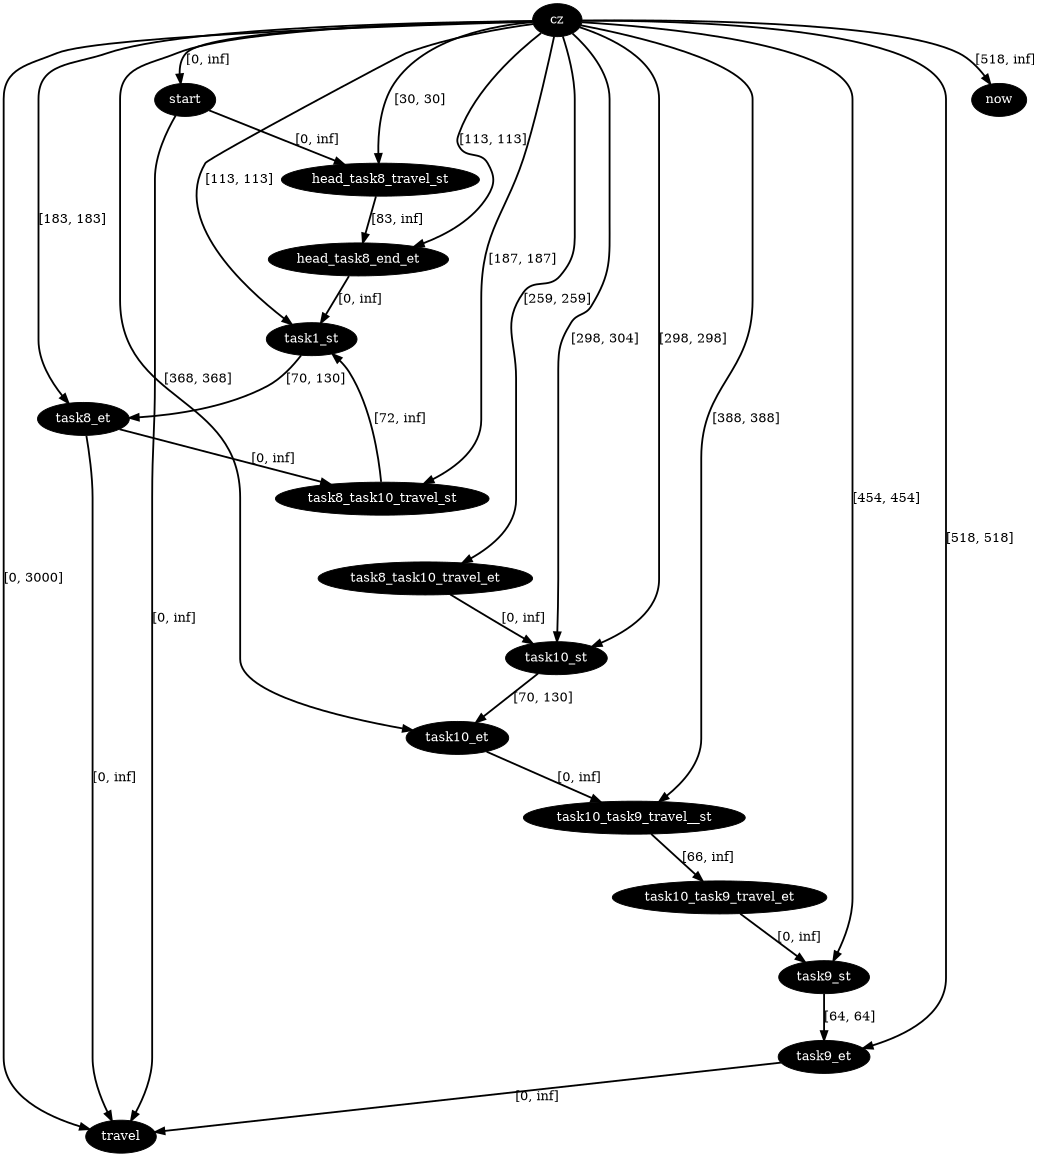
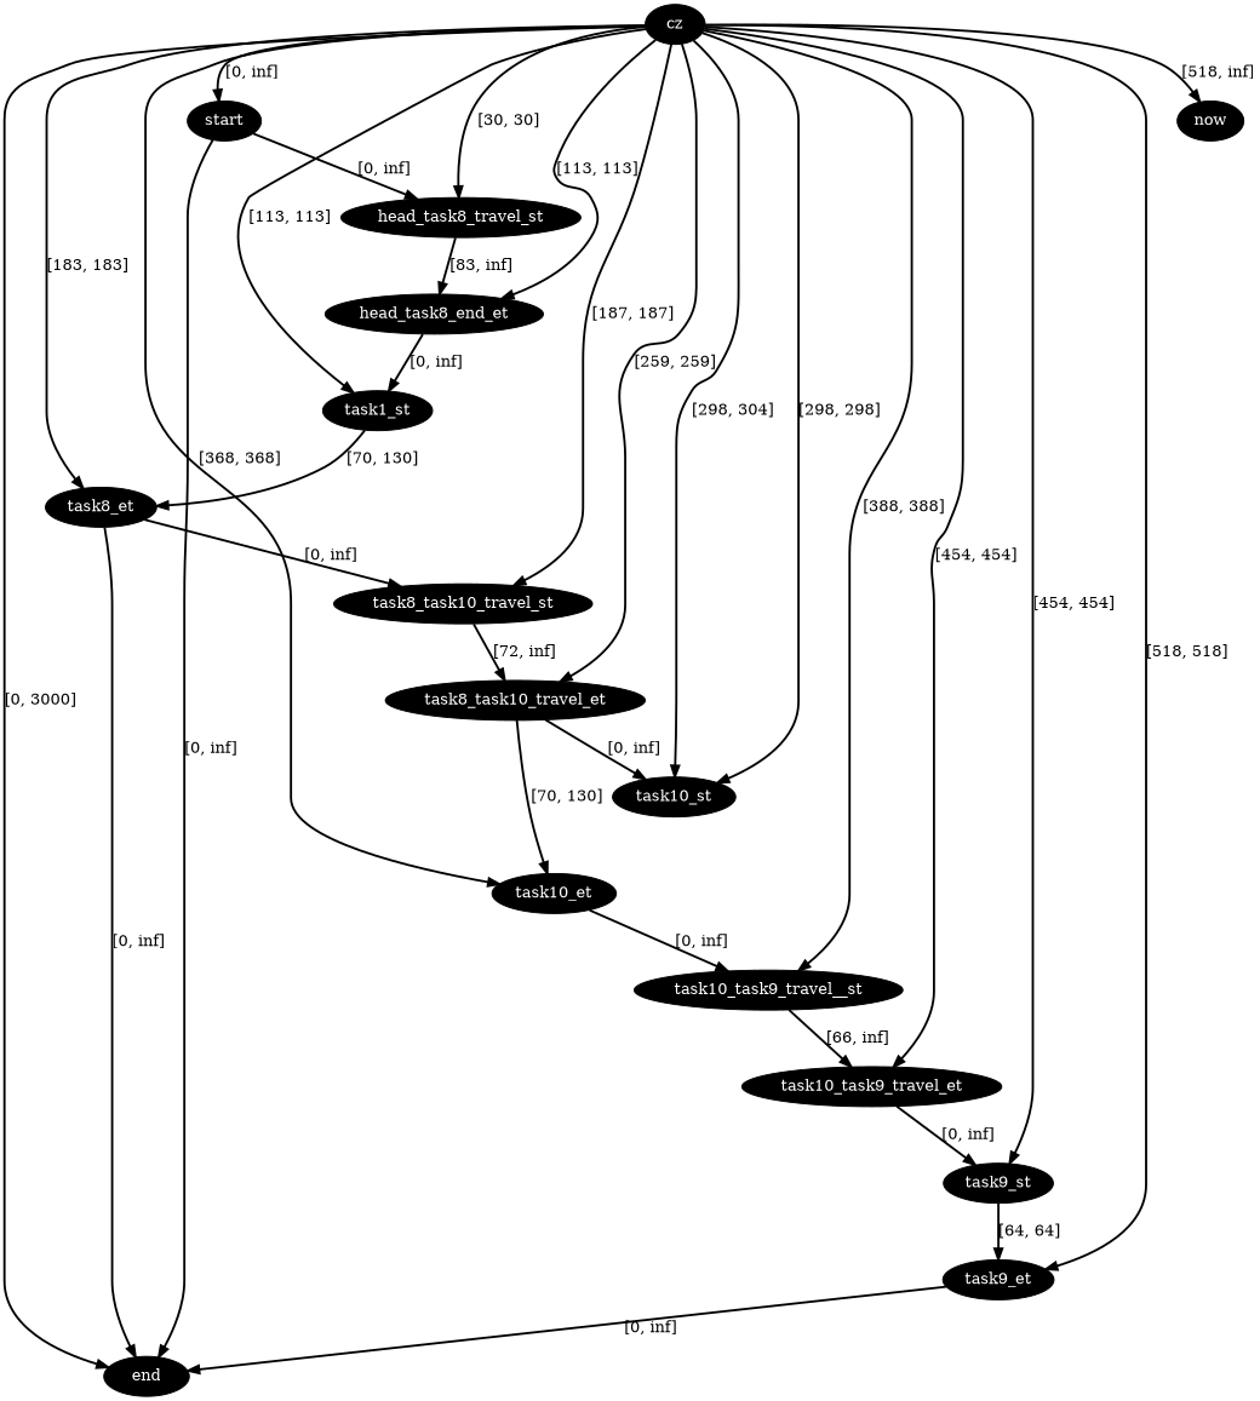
  digraph {
    node [fillcolor=black fontcolor=white style=filled]
    edge [color=black penwidth=2]
    n1 [label=cz]
    n2 [label=start]
    n3 [label=now]
-   n4 [label=travel]
+   n4 [label=end]
    n5 [label=head_task8_travel_st]
    n6 [label=head_task8_end_et]
    n7 [label=task1_st]
    n8 [label=task8_et]
    n9 [label=task9_st]
    n10 [label=task9_et]
    n11 [label=task10_st]
    n12 [label=task10_et]
    n13 [label=task8_task10_travel_st]
    n14 [label=task8_task10_travel_et]
    n15 [label=task10_task9_travel__st]
    n16 [label=task10_task9_travel_et]
    n1 -> n2 [label="[0, inf]"]
    n1 -> n3 [label="[518, inf]"]
    n1 -> n4 [label="[0, 3000]"]
    n1 -> n5 [label="[30, 30]"]
    n1 -> n6 [label="[113, 113]"]
    n1 -> n7 [label="[113, 113]"]
    n1 -> n8 [label="[183, 183]"]
    n1 -> n9 [label="[454, 454]"]
    n1 -> n10 [label="[518, 518]"]
    n1 -> n11 [label="[298, 298]"]
    n1 -> n11 [label="[298, 304]"]
    n1 -> n12 [label="[368, 368]"]
    n1 -> n13 [label="[187, 187]"]
    n1 -> n14 [label="[259, 259]"]
    n1 -> n15 [label="[388, 388]"]
+   n1 -> n16 [label="[454, 454]"]
    n2 -> n4 [label="[0, inf]"]
    n2 -> n5 [label="[0, inf]"]
    n5 -> n6 [label="[83, inf]"]
    n6 -> n7 [label="[0, inf]"]
    n7 -> n8 [label="[70, 130]"]
    n8 -> n4 [label="[0, inf]"]
    n8 -> n13 [label="[0, inf]"]
    n9 -> n10 [label="[64, 64]"]
    n10 -> n4 [label="[0, inf]"]
-   n11 -> n12 [label="[70, 130]"]
+   n14 -> n12 [label="[70, 130]"]
    n12 -> n15 [label="[0, inf]"]
-   n13 -> n7 [label="[72, inf]"]
+   n13 -> n14 [label="[72, inf]"]
    n14 -> n11 [label="[0, inf]"]
    n15 -> n16 [label="[66, inf]"]
    n16 -> n9 [label="[0, inf]"]
  }
